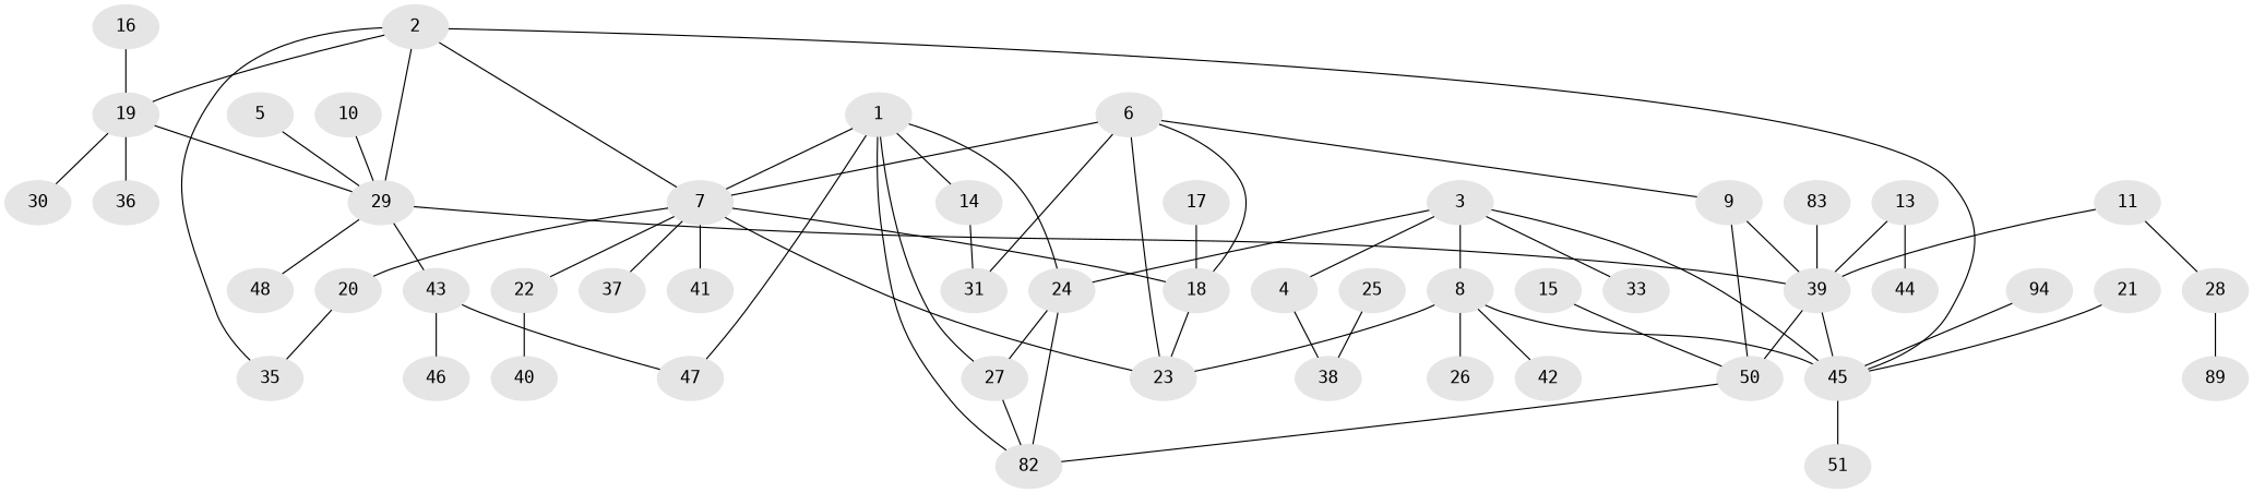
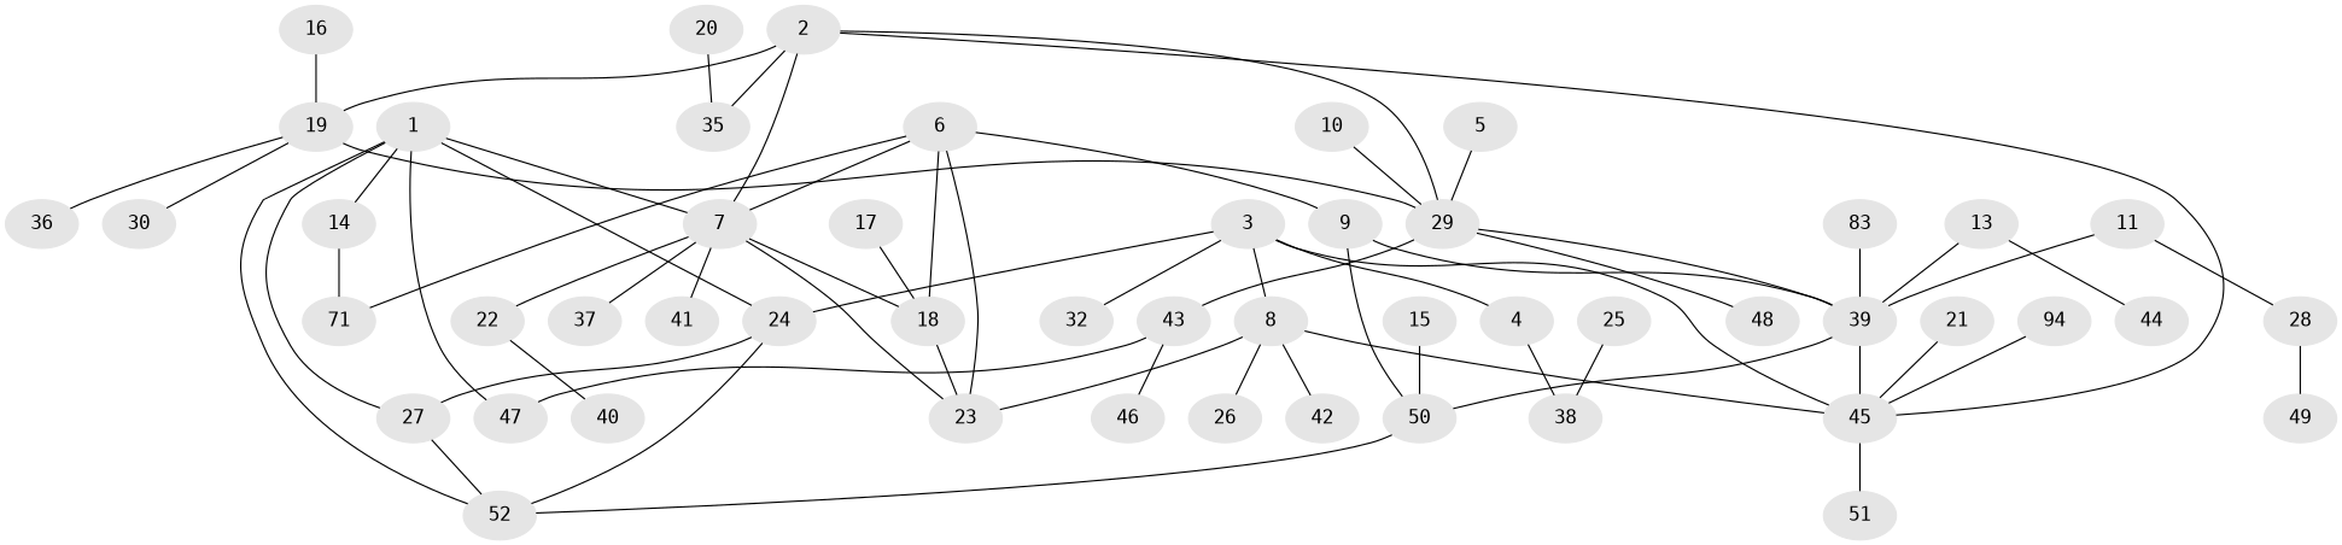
  graph {
    fontname="DejaVu Sans Mono"
    node [color=gray90 fontname="DejaVu Sans Mono" style=filled]
    edge [fontname="DejaVu Sans Mono" weight=1.0]
    1
    7
    14
    24
    27
    47
-   52 [label=82]
+   52
    18
    23
    20
    22
    37
    41
-   31
+   31 [label=71]
    2
    19
    29
    45
    35
    30
    36
    39
    43
    48
    51
    3
    4
    8
-   32 [label=33]
+   32
    38
    26
    42
    5
    6
    9
    50
    40
    10
    11
    28
-   49 [label=89]
+   49
    13
    44
    15
    16
    17
    21
    25
    46
    n50 [label=83]
    n51 [label=94]
    1 -- 7
    1 -- 14
    1 -- 24
    1 -- 27
    1 -- 47
    1 -- 52
    7 -- 18
    7 -- 23
-   7 -- 20
    7 -- 22
    7 -- 37
    7 -- 41
    14 -- 31
    24 -- 27
    24 -- 52
    27 -- 52
    18 -- 23
    20 -- 35
    22 -- 40
    2 -- 7
    2 -- 19 [weight=2.0]
    2 -- 29 [weight=2.0]
    2 -- 45
    2 -- 35
    19 -- 29
    19 -- 30
    19 -- 36
    29 -- 39
    29 -- 43
    29 -- 48
    45 -- 51
    39 -- 45
    39 -- 50 [weight=2.0]
    43 -- 47
    43 -- 46
    3 -- 24
    3 -- 45 [weight=2.0]
    3 -- 4
    3 -- 8 [weight=2.0]
    3 -- 32
    4 -- 38
    8 -- 23
    8 -- 45
    8 -- 26
    8 -- 42
    5 -- 29
    6 -- 7
    6 -- 18
    6 -- 23
    6 -- 31
    6 -- 9
    9 -- 39
    9 -- 50 [weight=2.0]
    50 -- 52
    10 -- 29
    11 -- 39
    11 -- 28
    28 -- 49
    13 -- 39
    13 -- 44
    15 -- 50
    16 -- 19
    17 -- 18
    21 -- 45
    25 -- 38
    n50 -- 39
    n51 -- 45
  }
